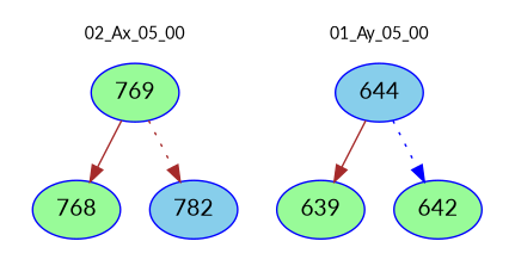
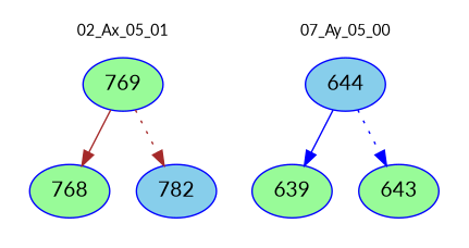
  digraph {
    fontname=Lato
    node [color=blue fillcolor=palegreen fontname=Lato style=filled]
    edge [color=brown fontname=Lato style=solid]
    n1 [label=769]
    n2 [label=768]
    n3 [fillcolor=skyblue label=782]
    n4 [fillcolor=skyblue label=644]
    n5 [label=639]
-   n6 [label=642]
+   n6 [label=643]
    subgraph cluster_1 {
      color=white
      fontsize=10
-     label="02_Ax_05_00"
+     label="02_Ax_05_01"
      n1
      n2
      n3
    }
    subgraph cluster_2 {
      color=white
      fontsize=10
-     label="01_Ay_05_00"
+     label="07_Ay_05_00"
      n4
      n5
      n6
    }
    n1 -> n2
    n1 -> n3 [style=dotted]
-   n4 -> n5
+   n4 -> n5 [color=blue]
    n4 -> n6 [color=blue style=dotted]
  }
